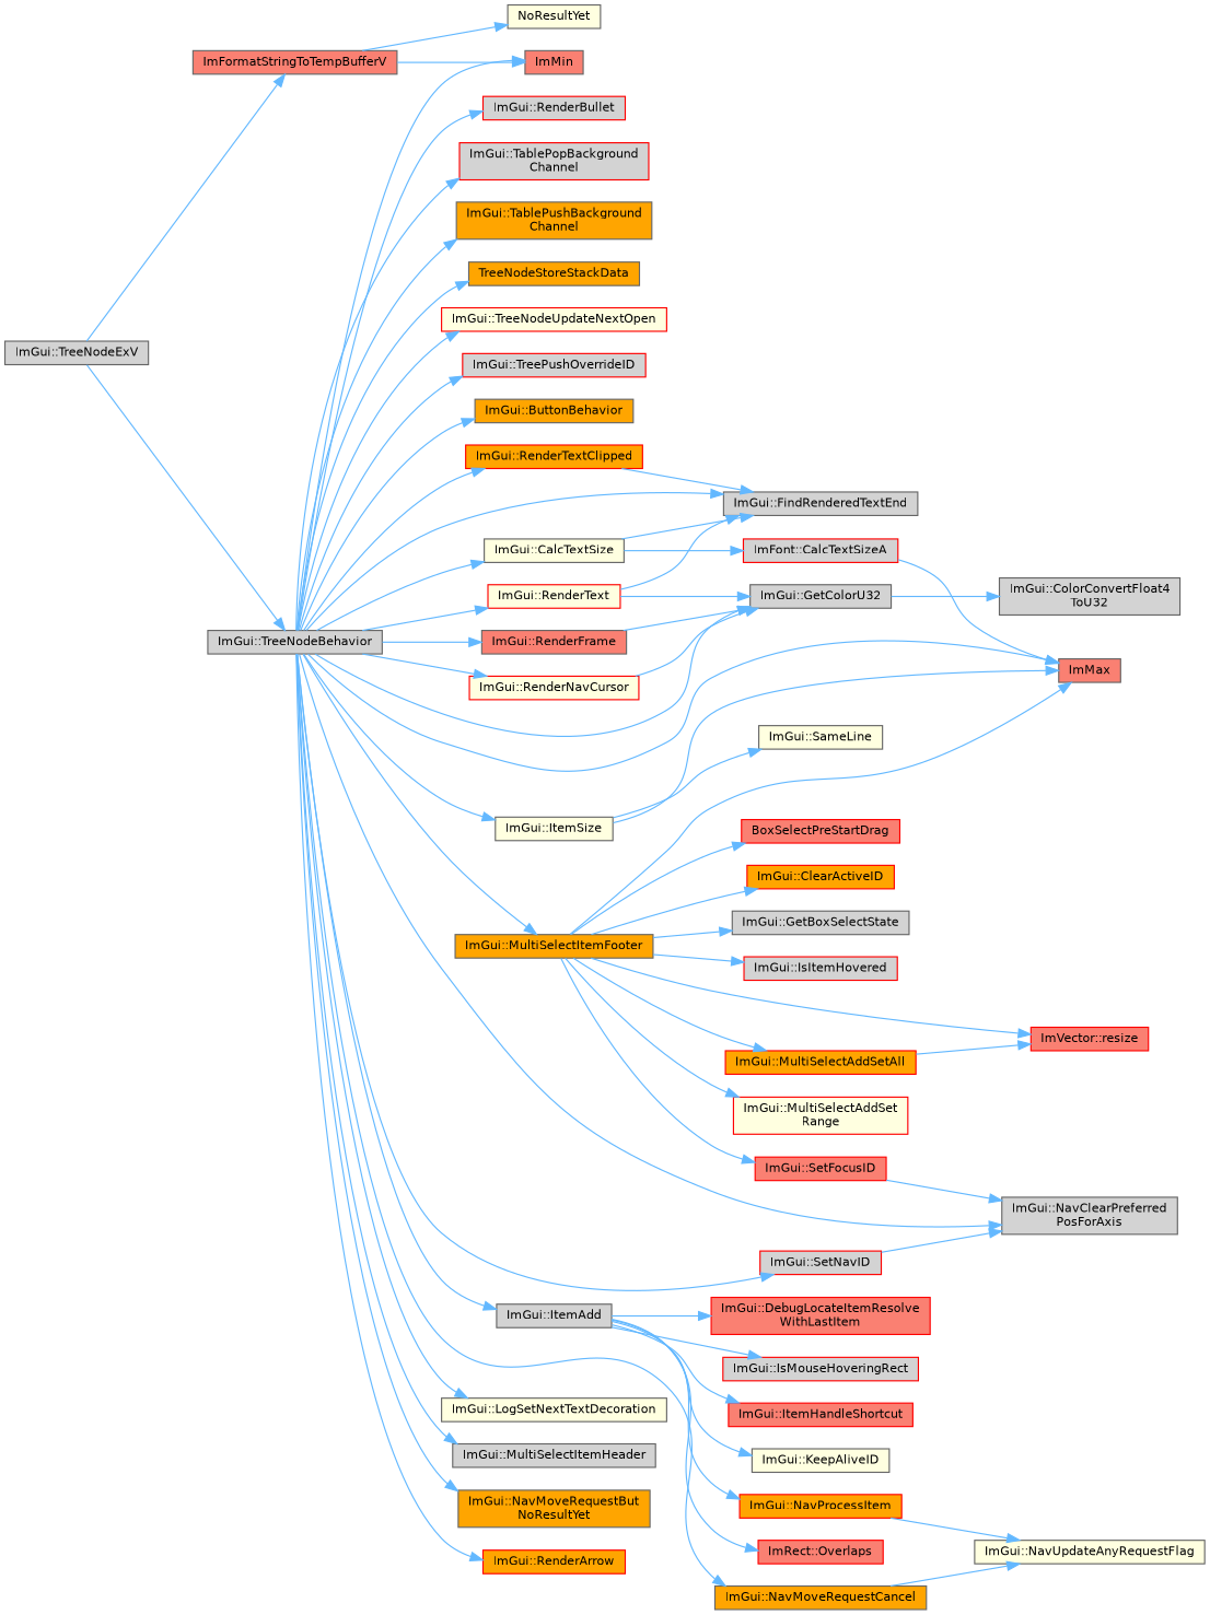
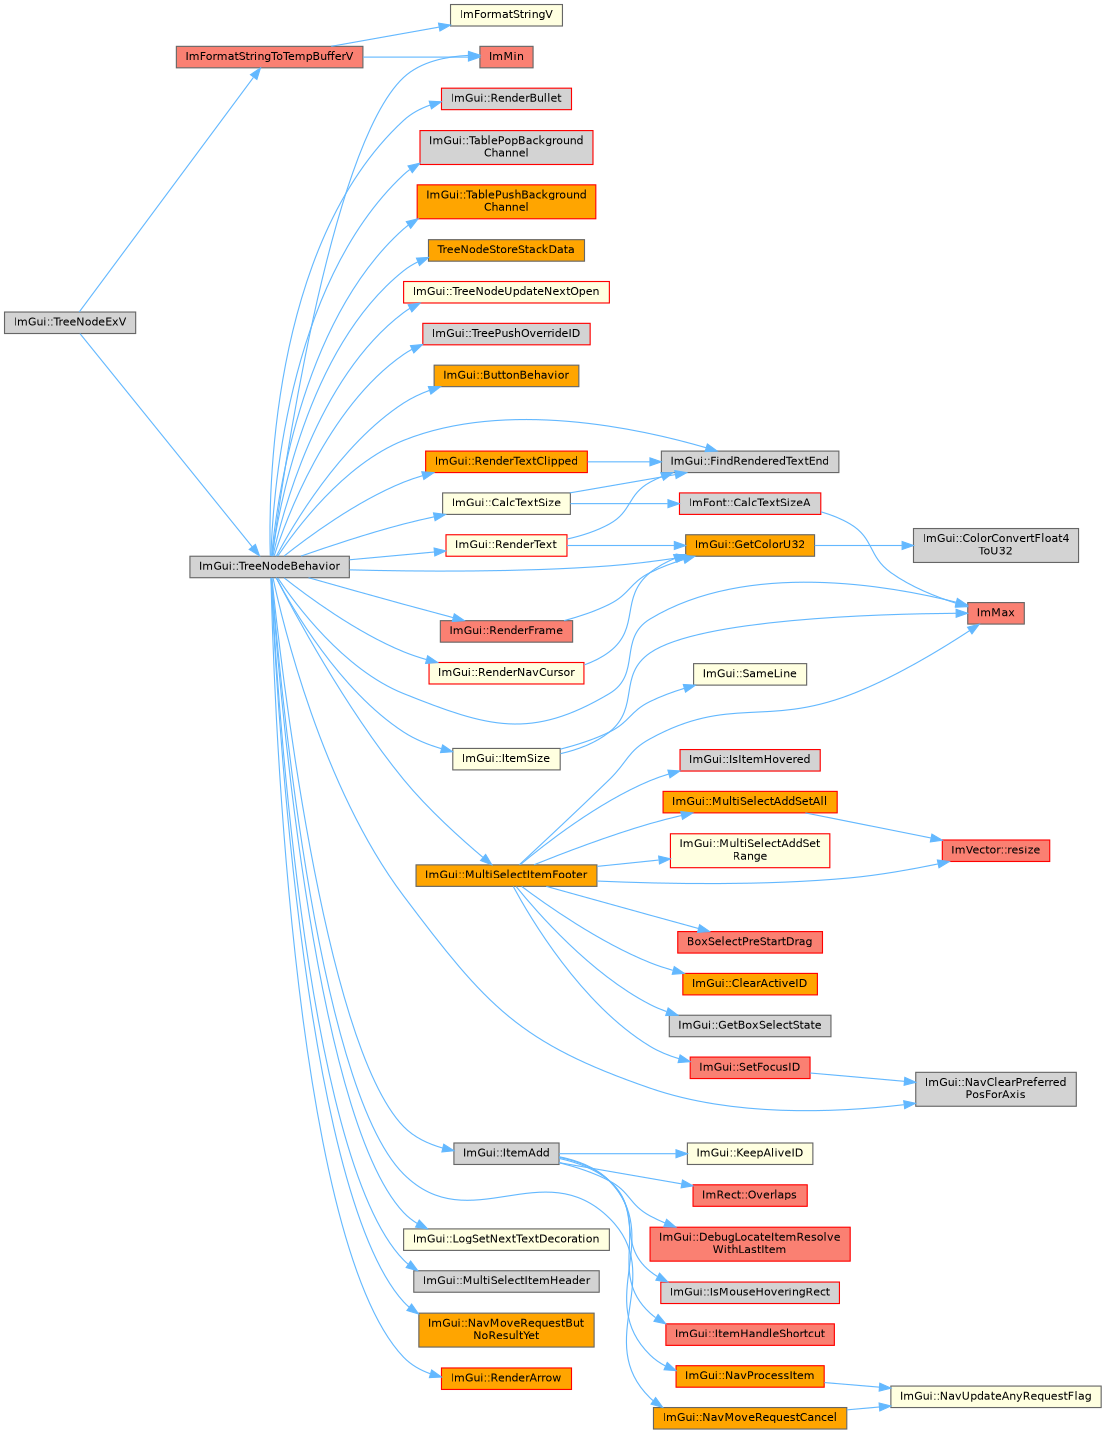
  digraph {
    rankdir=LR
    node [color=grey40 fillcolor=lightgrey fontname=Helvetica fontsize=10 shape=box style=filled]
    edge [color=steelblue1 fontname=Helvetica fontsize=10 labelfontname=Helvetica labelfontsize=10 style=solid]
    n1 [color=gray40 fontcolor=black height=0.2 label="ImGui::TreeNodeExV" width=0.4]
    n2 [fillcolor=salmon height=0.2 label=ImFormatStringToTempBufferV width=0.4]
    n3 [height=0.2 label="ImGui::TreeNodeBehavior" width=0.4]
-   n4 [fillcolor=lightyellow height=0.2 label=NoResultYet width=0.4]
+   n4 [fillcolor=lightyellow height=0.2 label=ImFormatStringV width=0.4]
    n5 [fillcolor=salmon height=0.2 label=ImMin width=0.4]
    n6 [fillcolor=orange height=0.2 label="ImGui::ButtonBehavior" width=0.4]
    n7 [fillcolor=lightyellow height=0.2 label="ImGui::CalcTextSize" width=0.4]
    n8 [fillcolor=salmon height=0.2 label=ImMax width=0.4]
    n9 [height=0.2 label="ImGui::FindRenderedTextEnd" width=0.4]
-   n10 [height=0.2 label="ImGui::GetColorU32" width=0.4]
+   n10 [fillcolor=orange height=0.2 label="ImGui::GetColorU32" width=0.4]
    n11 [height=0.2 label="ImGui::ItemAdd" width=0.4]
    n12 [fillcolor=lightyellow height=0.2 label="ImGui::ItemSize" width=0.4]
    n13 [fillcolor=lightyellow height=0.2 label="ImGui::LogSetNextTextDecoration" width=0.4]
    n14 [fillcolor=orange height=0.2 label="ImGui::MultiSelectItemFooter" width=0.4]
    n15 [height=0.2 label="ImGui::NavClearPreferred\lPosForAxis" width=0.4]
    n16 [height=0.2 label="ImGui::MultiSelectItemHeader" width=0.4]
    n17 [fillcolor=orange height=0.2 label="ImGui::NavMoveRequestBut\lNoResultYet" width=0.4]
    n18 [fillcolor=orange height=0.2 label="ImGui::NavMoveRequestCancel" width=0.4]
    n19 [color=red fillcolor=orange height=0.2 label="ImGui::RenderArrow" width=0.4]
    n20 [color=red height=0.2 label="ImGui::RenderBullet" width=0.4]
    n21 [fillcolor=salmon height=0.2 label="ImGui::RenderFrame" width=0.4]
    n22 [color=red fillcolor=lightyellow height=0.2 label="ImGui::RenderNavCursor" width=0.4]
    n23 [color=red fillcolor=lightyellow height=0.2 label="ImGui::RenderText" width=0.4]
    n24 [color=red fillcolor=orange height=0.2 label="ImGui::RenderTextClipped" width=0.4]
-   n25 [color=red height=0.2 label="ImGui::SetNavID" width=0.4]
    n26 [color=red height=0.2 label="ImGui::TablePopBackground\lChannel" width=0.4]
-   n27 [fillcolor=orange height=0.2 label="ImGui::TablePushBackground\lChannel" width=0.4]
+   n27 [color=red fillcolor=orange height=0.2 label="ImGui::TablePushBackground\lChannel" width=0.4]
    n28 [fillcolor=orange height=0.2 label=TreeNodeStoreStackData width=0.4]
    n29 [color=red fillcolor=lightyellow height=0.2 label="ImGui::TreeNodeUpdateNextOpen" width=0.4]
    n30 [color=red height=0.2 label="ImGui::TreePushOverrideID" width=0.4]
    n31 [color=red height=0.2 label="ImFont::CalcTextSizeA" width=0.4]
    n32 [height=0.2 label="ImGui::ColorConvertFloat4\lToU32" width=0.4]
    n33 [color=red fillcolor=salmon height=0.2 label="ImGui::DebugLocateItemResolve\lWithLastItem" width=0.4]
    n34 [color=red height=0.2 label="ImGui::IsMouseHoveringRect" width=0.4]
    n35 [color=red fillcolor=salmon height=0.2 label="ImGui::ItemHandleShortcut" width=0.4]
    n36 [fillcolor=lightyellow height=0.2 label="ImGui::KeepAliveID" width=0.4]
    n37 [color=red fillcolor=orange height=0.2 label="ImGui::NavProcessItem" width=0.4]
    n38 [color=red fillcolor=salmon height=0.2 label="ImRect::Overlaps" width=0.4]
    n39 [fillcolor=lightyellow height=0.2 label="ImGui::SameLine" width=0.4]
    n40 [color=red fillcolor=salmon height=0.2 label=BoxSelectPreStartDrag width=0.4]
    n41 [color=red fillcolor=orange height=0.2 label="ImGui::ClearActiveID" width=0.4]
    n42 [height=0.2 label="ImGui::GetBoxSelectState" width=0.4]
    n43 [color=red height=0.2 label="ImGui::IsItemHovered" width=0.4]
    n44 [color=red fillcolor=orange height=0.2 label="ImGui::MultiSelectAddSetAll" width=0.4]
    n45 [color=red fillcolor=salmon height=0.2 label="ImVector::resize" width=0.4]
    n46 [color=red fillcolor=lightyellow height=0.2 label="ImGui::MultiSelectAddSet\lRange" width=0.4]
    n47 [color=red fillcolor=salmon height=0.2 label="ImGui::SetFocusID" width=0.4]
    n48 [fillcolor=lightyellow height=0.2 label="ImGui::NavUpdateAnyRequestFlag" width=0.4]
    n1 -> n2
    n1 -> n3
    n2 -> n4
    n2 -> n5
    n3 -> n5
    n3 -> n6
    n3 -> n7
    n3 -> n8
    n3 -> n9
    n3 -> n10
    n3 -> n11
    n3 -> n12
    n3 -> n13
    n3 -> n14
    n3 -> n15
    n3 -> n16
    n3 -> n17
    n3 -> n18
    n3 -> n19
    n3 -> n20
    n3 -> n21
    n3 -> n22
    n3 -> n23
    n3 -> n24
-   n3 -> n25
    n3 -> n26
    n3 -> n27
    n3 -> n28
    n3 -> n29
    n3 -> n30
    n7 -> n9
    n7 -> n31
    n10 -> n32
    n11 -> n33
    n11 -> n34
    n11 -> n35
    n11 -> n36
    n11 -> n37
    n11 -> n38
    n12 -> n8
    n12 -> n39
    n14 -> n8
    n14 -> n40
    n14 -> n41
    n14 -> n42
    n14 -> n43
    n14 -> n44
    n14 -> n45
    n14 -> n46
    n14 -> n47
    n18 -> n48
    n21 -> n10
    n22 -> n10
    n23 -> n9
    n23 -> n10
    n24 -> n9
-   n25 -> n15
    n31 -> n8
    n37 -> n48
    n44 -> n45
    n47 -> n15
  }
